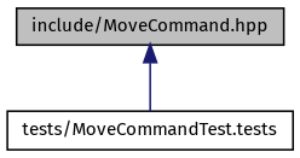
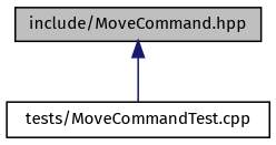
  digraph {
    fontname="Fira Sans"
    node [color=black fontname="Fira Sans" fontsize=10 shape=record style=filled]
    n1 [fillcolor=grey75 fontcolor=black height=0.2 label="include/MoveCommand.hpp" width=0.4]
-   n2 [fillcolor=white height=0.2 label="tests/MoveCommandTest.tests" width=0.4]
+   n2 [fillcolor=white height=0.2 label="tests/MoveCommandTest.cpp" width=0.4]
    n1 -> n2 [color=midnightblue dir=back fontname="Fira Sans" fontsize=10 labelfontname=Helvetica labelfontsize=10 style=solid]
  }
